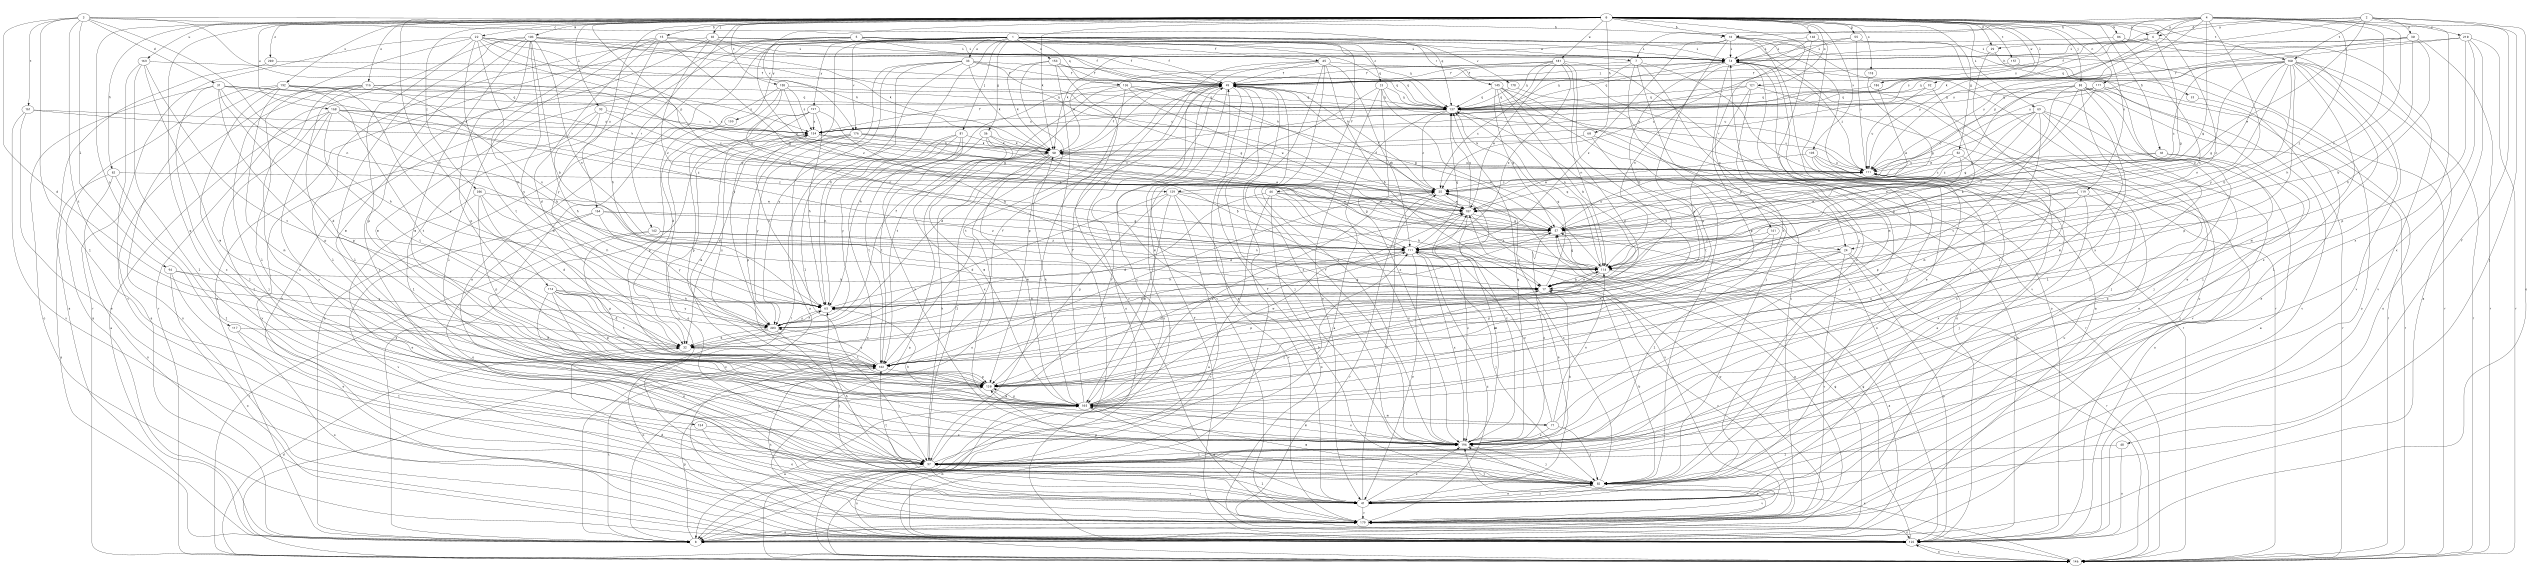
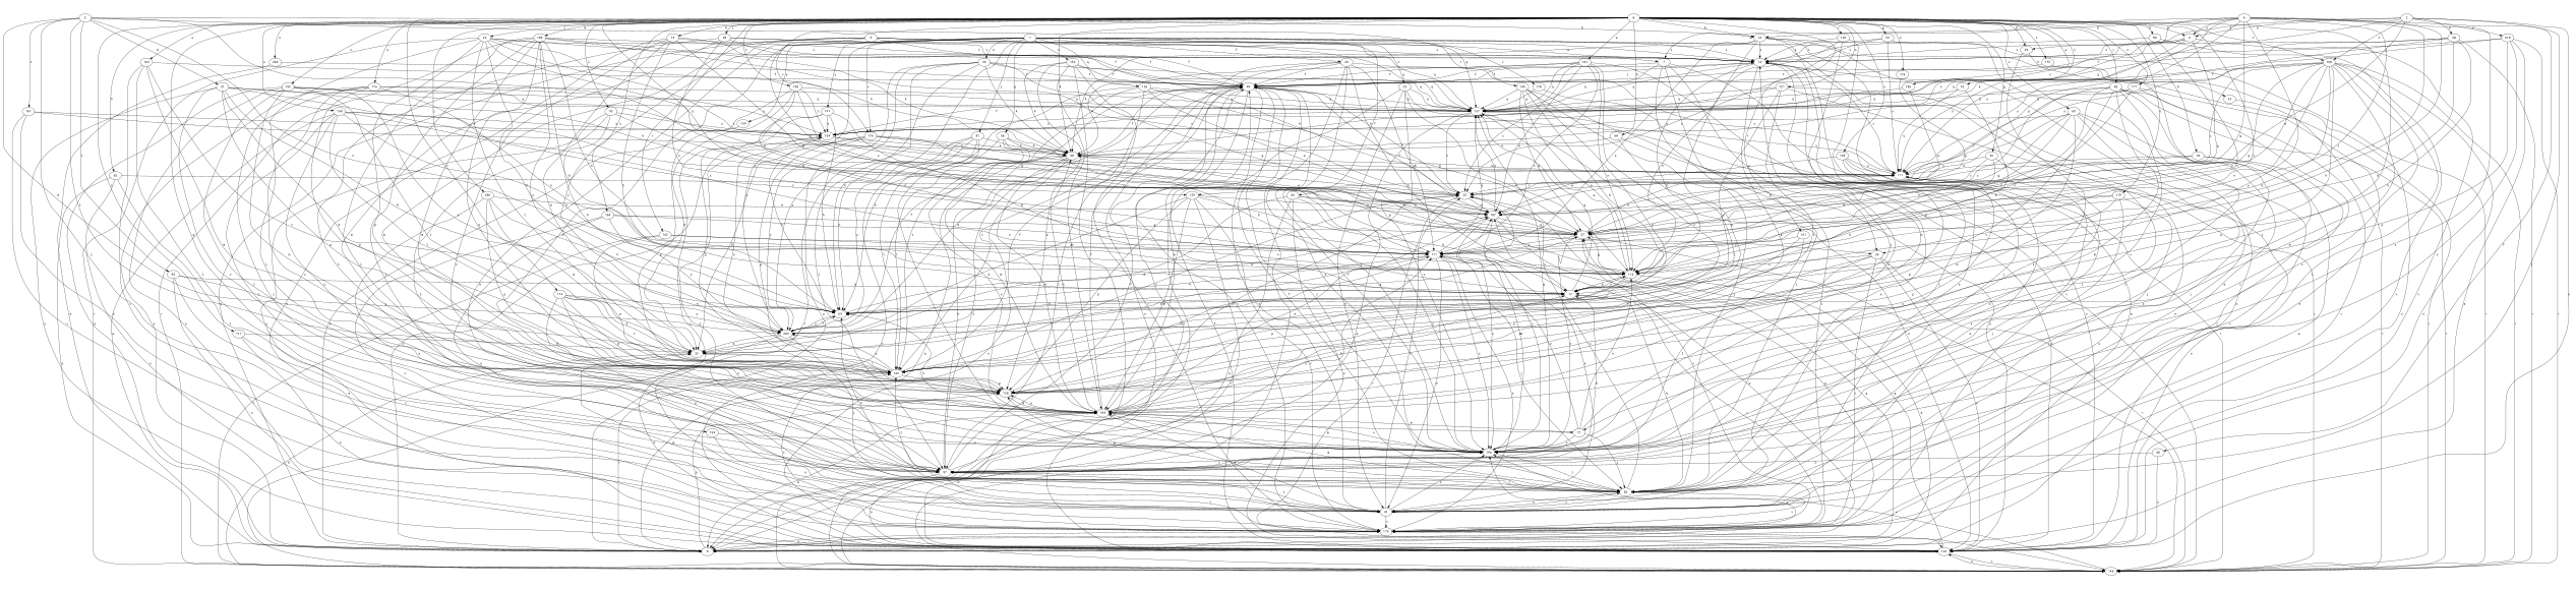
  strict digraph {
    fontname="Roboto Mono"
    node [fontname="Roboto Mono"]
    edge [fontname="Roboto Mono"]
    0
    6
    10
    15
    16
    22
    29
    52
    55
    60
    62
    68
    69
    71
    80
    86
    90
    92
    93
    103
    112
    114
    116
    117
    118
    119
    121
    129
    134
    141
    142
    143
    157
    158
    160
    164
    168
    169
    174
    176
    181
    186
    192
    195
    206
    209
    74
    57
    154
    171
    49
    179
    82
    196
    25
    65
    122
    32
    97
    41
    146
    211
    130
    162
    8
    105
    137
    187
    17
    203
    1
    23
    33
    45
    46
    56
    63
    81
    136
    145
    153
    178
    197
    199
    2
    30
    210
    3
    24
    31
    94
    161
    4
    7
    48
    5
    0 -> 6 [label=a]
    0 -> 10 [label=b]
    0 -> 15 [label=b]
    0 -> 16 [label=b]
    0 -> 22 [label=c]
    0 -> 29 [label=d]
    0 -> 52 [label=g]
    0 -> 55 [label=g]
    0 -> 60 [label=h]
    0 -> 62 [label=h]
    0 -> 68 [label=i]
    0 -> 69 [label=i]
+   0 -> 71 [label=i]
    0 -> 80 [label=j]
    0 -> 86 [label=k]
    0 -> 90 [label=k]
    0 -> 92 [label=l]
    0 -> 93 [label=l]
    0 -> 103 [label=m]
    0 -> 112 [label=n]
    0 -> 114 [label=n]
    0 -> 116 [label=o]
    0 -> 117 [label=o]
    0 -> 118 [label=o]
    0 -> 119 [label=o]
    0 -> 121 [label=o]
    0 -> 129 [label=p]
    0 -> 134 [label=q]
    0 -> 141 [label=r]
    0 -> 142 [label=r]
    0 -> 143 [label=r]
    0 -> 157 [label=t]
    0 -> 158 [label=t]
    0 -> 160 [label=t]
    0 -> 164 [label=u]
    0 -> 168 [label=u]
    0 -> 169 [label=u]
    0 -> 174 [label=v]
    0 -> 176 [label=v]
    0 -> 181 [label=w]
    0 -> 186 [label=w]
    0 -> 192 [label=x]
    0 -> 195 [label=x]
    0 -> 206 [label=z]
    0 -> 209 [label=z]
    6 -> 74 [label=i]
    6 -> 57 [label=g]
    6 -> 154 [label=s]
    6 -> 171 [label=u]
    6 -> 49 [label=f]
    6 -> 179 [label=v]
    10 -> 171 [label=u]
    10 -> 82 [label=j]
    10 -> 196 [label=x]
    10 -> 25 [label=c]
    15 -> 74 [label=i]
    15 -> 57 [label=g]
    15 -> 25 [label=k]
    15 -> 65 [label=h]
    15 -> 122 [label=o]
    15 -> 32 [label=d]
    15 -> 97 [label=l]
    16 -> 90 [label=k]
    16 -> 74 [label=i]
    16 -> 179 [label=v]
    16 -> 122 [label=o]
    16 -> 41 [label=e]
    16 -> 146 [label=r]
    16 -> 211 [label=z]
    16 -> 130 [label=p]
    22 -> 90 [label=k]
    22 -> 74 [label=i]
    22 -> 57 [label=g]
    22 -> 49 [label=f]
    22 -> 25 [label=c]
    22 -> 65 [label=h]
    22 -> 97 [label=l]
    22 -> 146 [label=r]
    22 -> 130 [label=p]
    22 -> 162 [label=t]
    29 -> 97 [label=l]
    29 -> 41 [label=e]
    52 -> 57 [label=g]
    52 -> 171 [label=u]
    52 -> 196 [label=x]
    52 -> 65 [label=h]
    55 -> 74 [label=i]
    55 -> 171 [label=u]
    55 -> 196 [label=x]
    55 -> 25 [label=c]
    60 -> 90 [label=k]
    60 -> 122 [label=o]
    60 -> 162 [label=t]
    62 -> 25 [label=c]
    62 -> 122 [label=o]
    62 -> 97 [label=l]
    62 -> 8 [label=a]
    68 -> 74 [label=i]
    68 -> 49 [label=f]
    68 -> 97 [label=l]
    68 -> 211 [label=z]
    68 -> 105 [label=m]
    68 -> 137 [label=q]
    69 -> 114 [label=n]
    69 -> 57 [label=g]
    69 -> 154 [label=s]
    69 -> 179 [label=v]
    69 -> 41 [label=e]
    69 -> 8 [label=a]
    69 -> 105 [label=m]
    69 -> 187 [label=w]
    71 -> 114 [label=n]
    71 -> 171 [label=u]
    71 -> 82 [label=j]
    71 -> 196 [label=x]
    71 -> 65 [label=h]
    71 -> 211 [label=z]
    80 -> 114 [label=n]
    80 -> 179 [label=v]
    80 -> 82 [label=j]
    80 -> 97 [label=l]
    80 -> 146 [label=r]
    80 -> 211 [label=z]
    80 -> 162 [label=t]
    80 -> 105 [label=m]
    80 -> 137 [label=q]
    86 -> 114 [label=n]
    86 -> 74 [label=i]
    86 -> 179 [label=v]
    90 -> 171 [label=u]
    90 -> 49 [label=f]
    90 -> 122 [label=o]
    90 -> 97 [label=l]
    90 -> 8 [label=a]
    90 -> 105 [label=m]
    90 -> 187 [label=w]
    92 -> 171 [label=u]
    92 -> 137 [label=q]
    92 -> 17 [label=b]
    93 -> 154 [label=s]
    93 -> 179 [label=v]
    93 -> 65 [label=h]
    93 -> 97 [label=l]
    93 -> 211 [label=z]
    103 -> 90 [label=k]
    103 -> 114 [label=n]
    103 -> 74 [label=i]
    103 -> 82 [label=j]
    103 -> 25 [label=c]
    103 -> 97 [label=l]
    103 -> 146 [label=r]
    103 -> 130 [label=p]
    103 -> 105 [label=m]
    103 -> 17 [label=b]
    103 -> 203 [label=y]
    112 -> 114 [label=n]
    112 -> 25 [label=c]
    112 -> 97 [label=l]
    112 -> 41 [label=e]
    112 -> 137 [label=q]
    114 -> 57 [label=g]
    114 -> 130 [label=p]
    114 -> 8 [label=a]
    114 -> 137 [label=q]
    114 -> 17 [label=b]
    116 -> 114 [label=n]
    116 -> 154 [label=s]
    116 -> 82 [label=j]
    116 -> 196 [label=x]
    116 -> 130 [label=p]
    116 -> 8 [label=a]
    116 -> 137 [label=q]
    117 -> 122 [label=o]
    117 -> 32 [label=d]
    117 -> 97 [label=l]
    118 -> 57 [label=g]
    119 -> 57 [label=g]
    119 -> 82 [label=j]
    119 -> 196 [label=x]
    119 -> 130 [label=p]
    119 -> 187 [label=w]
    121 -> 90 [label=k]
    121 -> 82 [label=j]
    121 -> 97 [label=l]
    121 -> 162 [label=t]
    121 -> 137 [label=q]
    121 -> 203 [label=y]
    129 -> 179 [label=v]
    129 -> 32 [label=d]
    129 -> 146 [label=r]
    129 -> 130 [label=p]
    129 -> 105 [label=m]
    129 -> 187 [label=w]
    129 -> 17 [label=b]
    134 -> 196 [label=x]
    134 -> 41 [label=e]
    141 -> 97 [label=l]
    141 -> 211 [label=z]
    141 -> 162 [label=t]
    142 -> 114 [label=n]
    142 -> 146 [label=r]
    142 -> 211 [label=z]
    142 -> 130 [label=p]
    143 -> 114 [label=n]
    143 -> 74 [label=i]
    143 -> 82 [label=j]
    143 -> 105 [label=m]
    157 -> 49 [label=f]
    157 -> 122 [label=o]
    158 -> 114 [label=n]
    158 -> 57 [label=g]
    158 -> 154 [label=s]
    158 -> 32 [label=d]
    158 -> 8 [label=a]
    158 -> 137 [label=q]
    160 -> 114 [label=n]
    160 -> 57 [label=g]
    160 -> 49 [label=f]
    160 -> 196 [label=x]
    160 -> 25 [label=c]
    160 -> 122 [label=o]
    160 -> 97 [label=l]
    160 -> 146 [label=r]
    160 -> 211 [label=z]
    160 -> 130 [label=p]
    160 -> 105 [label=m]
    160 -> 137 [label=q]
    160 -> 17 [label=b]
    164 -> 57 [label=g]
    164 -> 179 [label=v]
    164 -> 41 [label=e]
    164 -> 211 [label=z]
    164 -> 203 [label=y]
    168 -> 154 [label=s]
    168 -> 196 [label=x]
    168 -> 97 [label=l]
    168 -> 211 [label=z]
    168 -> 162 [label=t]
    168 -> 8 [label=a]
    168 -> 187 [label=w]
    168 -> 17 [label=b]
    169 -> 49 [label=f]
    169 -> 179 [label=v]
    169 -> 97 [label=l]
    169 -> 162 [label=t]
    169 -> 105 [label=m]
    174 -> 196 [label=x]
    174 -> 65 [label=h]
    174 -> 32 [label=d]
    174 -> 41 [label=e]
    174 -> 130 [label=p]
    174 -> 162 [label=t]
    174 -> 203 [label=y]
    176 -> 90 [label=k]
    176 -> 114 [label=n]
    176 -> 171 [label=u]
    176 -> 32 [label=d]
    176 -> 130 [label=p]
    176 -> 203 [label=y]
    181 -> 90 [label=k]
    181 -> 114 [label=n]
    181 -> 49 [label=f]
    181 -> 25 [label=c]
    181 -> 122 [label=o]
    181 -> 211 [label=z]
    181 -> 162 [label=t]
    181 -> 137 [label=q]
    181 -> 187 [label=w]
    186 -> 137 [label=q]
    186 -> 187 [label=w]
    192 -> 171 [label=u]
    192 -> 122 [label=o]
    192 -> 97 [label=l]
    192 -> 162 [label=t]
    192 -> 8 [label=a]
    192 -> 105 [label=m]
    192 -> 137 [label=q]
    192 -> 203 [label=y]
    195 -> 171 [label=u]
    195 -> 122 [label=o]
    195 -> 41 [label=e]
    195 -> 130 [label=p]
    195 -> 187 [label=w]
    206 -> 65 [label=h]
    206 -> 32 [label=d]
    206 -> 41 [label=e]
    206 -> 130 [label=p]
    206 -> 187 [label=w]
    209 -> 49 [label=f]
    209 -> 8 [label=a]
    74 -> 49 [label=f]
    74 -> 82 [label=j]
    74 -> 196 [label=x]
    74 -> 41 [label=e]
    74 -> 146 [label=r]
    74 -> 130 [label=p]
    74 -> 137 [label=q]
    74 -> 17 [label=b]
    57 -> 171 [label=u]
    57 -> 196 [label=x]
    57 -> 146 [label=r]
    57 -> 211 [label=z]
    154 -> 90 [label=k]
    154 -> 49 [label=f]
    154 -> 25 [label=c]
    154 -> 65 [label=h]
    154 -> 41 [label=e]
    171 -> 90 [label=k]
    171 -> 74 [label=i]
    171 -> 82 [label=j]
    171 -> 25 [label=c]
    49 -> 74 [label=i]
    49 -> 82 [label=j]
    49 -> 196 [label=x]
    49 -> 32 [label=d]
    49 -> 41 [label=e]
    49 -> 146 [label=r]
    49 -> 162 [label=t]
    49 -> 8 [label=a]
    49 -> 137 [label=q]
    179 -> 122 [label=o]
    179 -> 32 [label=d]
    179 -> 211 [label=z]
    179 -> 162 [label=t]
    179 -> 8 [label=a]
    82 -> 49 [label=f]
    82 -> 179 [label=v]
    82 -> 25 [label=c]
    82 -> 65 [label=h]
    82 -> 41 [label=e]
    82 -> 130 [label=p]
    82 -> 162 [label=t]
    82 -> 105 [label=m]
    82 -> 17 [label=b]
    196 -> 49 [label=f]
    196 -> 82 [label=j]
    196 -> 25 [label=c]
    196 -> 97 [label=l]
    196 -> 105 [label=m]
    196 -> 137 [label=q]
    196 -> 187 [label=w]
    25 -> 49 [label=f]
    25 -> 179 [label=v]
    25 -> 146 [label=r]
    25 -> 187 [label=w]
    65 -> 187 [label=w]
    65 -> 203 [label=y]
    122 -> 57 [label=g]
    122 -> 49 [label=f]
    122 -> 146 [label=r]
    122 -> 105 [label=m]
    32 -> 162 [label=t]
    97 -> 90 [label=k]
    97 -> 49 [label=f]
    97 -> 179 [label=v]
    97 -> 82 [label=j]
    97 -> 122 [label=o]
    97 -> 211 [label=z]
    97 -> 17 [label=b]
    41 -> 171 [label=u]
    41 -> 179 [label=v]
    41 -> 82 [label=j]
    41 -> 196 [label=x]
    41 -> 25 [label=c]
    41 -> 97 [label=l]
    146 -> 196 [label=x]
    146 -> 122 [label=o]
    146 -> 32 [label=d]
    211 -> 114 [label=n]
    211 -> 82 [label=j]
    211 -> 196 [label=x]
    211 -> 65 [label=h]
    211 -> 32 [label=d]
    211 -> 41 [label=e]
    211 -> 137 [label=q]
    130 -> 211 [label=z]
    130 -> 105 [label=m]
    162 -> 154 [label=s]
    162 -> 49 [label=f]
    162 -> 25 [label=c]
    162 -> 130 [label=p]
    162 -> 203 [label=y]
    8 -> 57 [label=g]
    8 -> 154 [label=s]
    8 -> 196 [label=x]
    8 -> 130 [label=p]
    8 -> 162 [label=t]
    8 -> 187 [label=w]
    105 -> 71 [label=m]
    105 -> 90 [label=k]
    105 -> 74 [label=i]
    105 -> 49 [label=f]
    105 -> 196 [label=x]
    105 -> 25 [label=c]
    105 -> 41 [label=e]
    105 -> 130 [label=p]
    105 -> 8 [label=a]
    105 -> 187 [label=w]
    105 -> 17 [label=b]
    137 -> 154 [label=s]
    137 -> 171 [label=u]
    137 -> 25 [label=c]
    137 -> 122 [label=o]
    137 -> 8 [label=a]
    187 -> 57 [label=g]
    187 -> 49 [label=f]
    187 -> 196 [label=x]
    187 -> 41 [label=e]
    187 -> 8 [label=a]
    187 -> 137 [label=q]
    17 -> 114 [label=n]
    17 -> 179 [label=v]
    17 -> 65 [label=h]
    17 -> 137 [label=q]
    203 -> 57 [label=g]
    203 -> 49 [label=f]
    203 -> 82 [label=j]
    203 -> 65 [label=f]
    203 -> 122 [label=o]
    203 -> 32 [label=d]
    1 -> 176 [label=v]
    1 -> 74 [label=i]
    1 -> 65 [label=h]
    1 -> 41 [label=e]
    1 -> 146 [label=r]
    1 -> 105 [label=m]
    1 -> 203 [label=y]
    1 -> 23 [label=c]
    1 -> 33 [label=e]
    1 -> 45 [label=f]
    1 -> 46 [label=f]
    1 -> 56 [label=g]
    1 -> 63 [label=h]
    1 -> 81 [label=j]
    1 -> 136 [label=q]
    1 -> 145 [label=r]
    1 -> 153 [label=s]
    1 -> 178 [label=v]
    1 -> 197 [label=y]
    1 -> 199 [label=y]
    23 -> 114 [label=n]
    23 -> 196 [label=x]
    23 -> 41 [label=e]
    23 -> 146 [label=r]
    23 -> 105 [label=m]
    23 -> 137 [label=q]
    33 -> 90 [label=k]
    33 -> 57 [label=g]
    33 -> 49 [label=f]
    33 -> 97 [label=l]
    33 -> 146 [label=r]
    33 -> 8 [label=a]
    33 -> 137 [label=q]
    33 -> 203 [label=y]
    45 -> 171 [label=u]
    45 -> 49 [label=f]
    45 -> 179 [label=v]
    45 -> 196 [label=x]
    45 -> 122 [label=o]
    45 -> 146 [label=r]
    45 -> 211 [label=z]
    45 -> 17 [label=b]
    46 -> 57 [label=g]
    46 -> 196 [label=x]
    46 -> 122 [label=o]
    46 -> 32 [label=d]
    46 -> 8 [label=a]
    46 -> 187 [label=w]
    56 -> 90 [label=k]
    56 -> 196 [label=x]
    56 -> 162 [label=t]
    56 -> 105 [label=m]
    56 -> 17 [label=b]
    63 -> 146 [label=r]
    81 -> 90 [label=k]
    81 -> 196 [label=x]
    81 -> 65 [label=h]
    81 -> 122 [label=o]
    81 -> 162 [label=t]
    81 -> 203 [label=y]
    136 -> 57 [label=g]
    136 -> 65 [label=h]
    136 -> 97 [label=l]
    136 -> 162 [label=t]
    136 -> 137 [label=q]
    136 -> 187 [label=w]
    145 -> 114 [label=n]
    145 -> 57 [label=g]
    145 -> 82 [label=j]
    145 -> 122 [label=o]
    145 -> 32 [label=d]
    145 -> 137 [label=q]
    145 -> 17 [label=b]
    153 -> 90 [label=k]
    153 -> 49 [label=f]
    153 -> 179 [label=v]
    153 -> 146 [label=r]
    153 -> 130 [label=p]
-   197 -> 105 [label=m]
+   153 -> 105 [label=m]
    153 -> 137 [label=q]
    178 -> 146 [label=r]
    178 -> 137 [label=q]
    197 -> 154 [label=s]
    197 -> 179 [label=v]
    197 -> 65 [label=h]
    197 -> 130 [label=p]
    197 -> 17 [label=b]
    199 -> 130 [label=p]
    2 -> 6 [label=a]
    2 -> 29 [label=d]
    2 -> 90 [label=k]
    2 -> 160 [label=t]
    2 -> 82 [label=j]
    2 -> 122 [label=o]
    2 -> 187 [label=w]
    2 -> 30 [label=d]
    2 -> 210 [label=z]
    30 -> 74 [label=i]
    30 -> 171 [label=u]
    30 -> 65 [label=h]
    30 -> 146 [label=r]
    30 -> 137 [label=q]
    30 -> 17 [label=b]
    210 -> 74 [label=i]
    210 -> 171 [label=u]
    210 -> 196 [label=x]
    210 -> 146 [label=r]
    210 -> 130 [label=p]
    210 -> 8 [label=a]
    3 -> 16 [label=b]
    3 -> 114 [label=n]
    3 -> 32 [label=d]
    3 -> 97 [label=l]
    3 -> 162 [label=t]
    3 -> 137 [label=q]
    3 -> 24 [label=c]
    3 -> 31 [label=d]
    3 -> 94 [label=l]
    3 -> 161 [label=t]
    24 -> 114 [label=n]
    24 -> 179 [label=v]
    24 -> 122 [label=o]
    24 -> 146 [label=r]
    24 -> 130 [label=p]
    24 -> 105 [label=m]
    31 -> 57 [label=g]
    31 -> 196 [label=x]
    31 -> 65 [label=h]
    31 -> 122 [label=o]
    31 -> 32 [label=d]
    31 -> 211 [label=z]
    31 -> 130 [label=p]
    31 -> 137 [label=q]
    94 -> 122 [label=o]
    94 -> 41 [label=e]
    94 -> 17 [label=b]
    94 -> 203 [label=y]
    161 -> 90 [label=k]
    161 -> 154 [label=s]
    161 -> 179 [label=v]
    161 -> 41 [label=e]
    4 -> 6 [label=a]
    4 -> 16 [label=b]
    4 -> 129 [label=p]
    4 -> 57 [label=g]
    4 -> 154 [label=s]
    4 -> 171 [label=u]
    4 -> 196 [label=x]
    4 -> 65 [label=h]
    4 -> 211 [label=z]
    4 -> 203 [label=y]
    4 -> 24 [label=c]
    4 -> 7 [label=a]
    4 -> 48 [label=f]
    7 -> 49 [label=f]
    7 -> 179 [label=v]
    7 -> 82 [label=j]
    7 -> 8 [label=a]
    7 -> 137 [label=q]
    7 -> 24 [label=c]
    48 -> 122 [label=o]
    48 -> 97 [label=l]
    5 -> 74 [label=i]
    5 -> 49 [label=f]
    5 -> 211 [label=z]
    5 -> 8 [label=a]
    5 -> 105 [label=m]
    5 -> 137 [label=q]
    5 -> 203 [label=y]
    5 -> 7 [label=a]
  }
